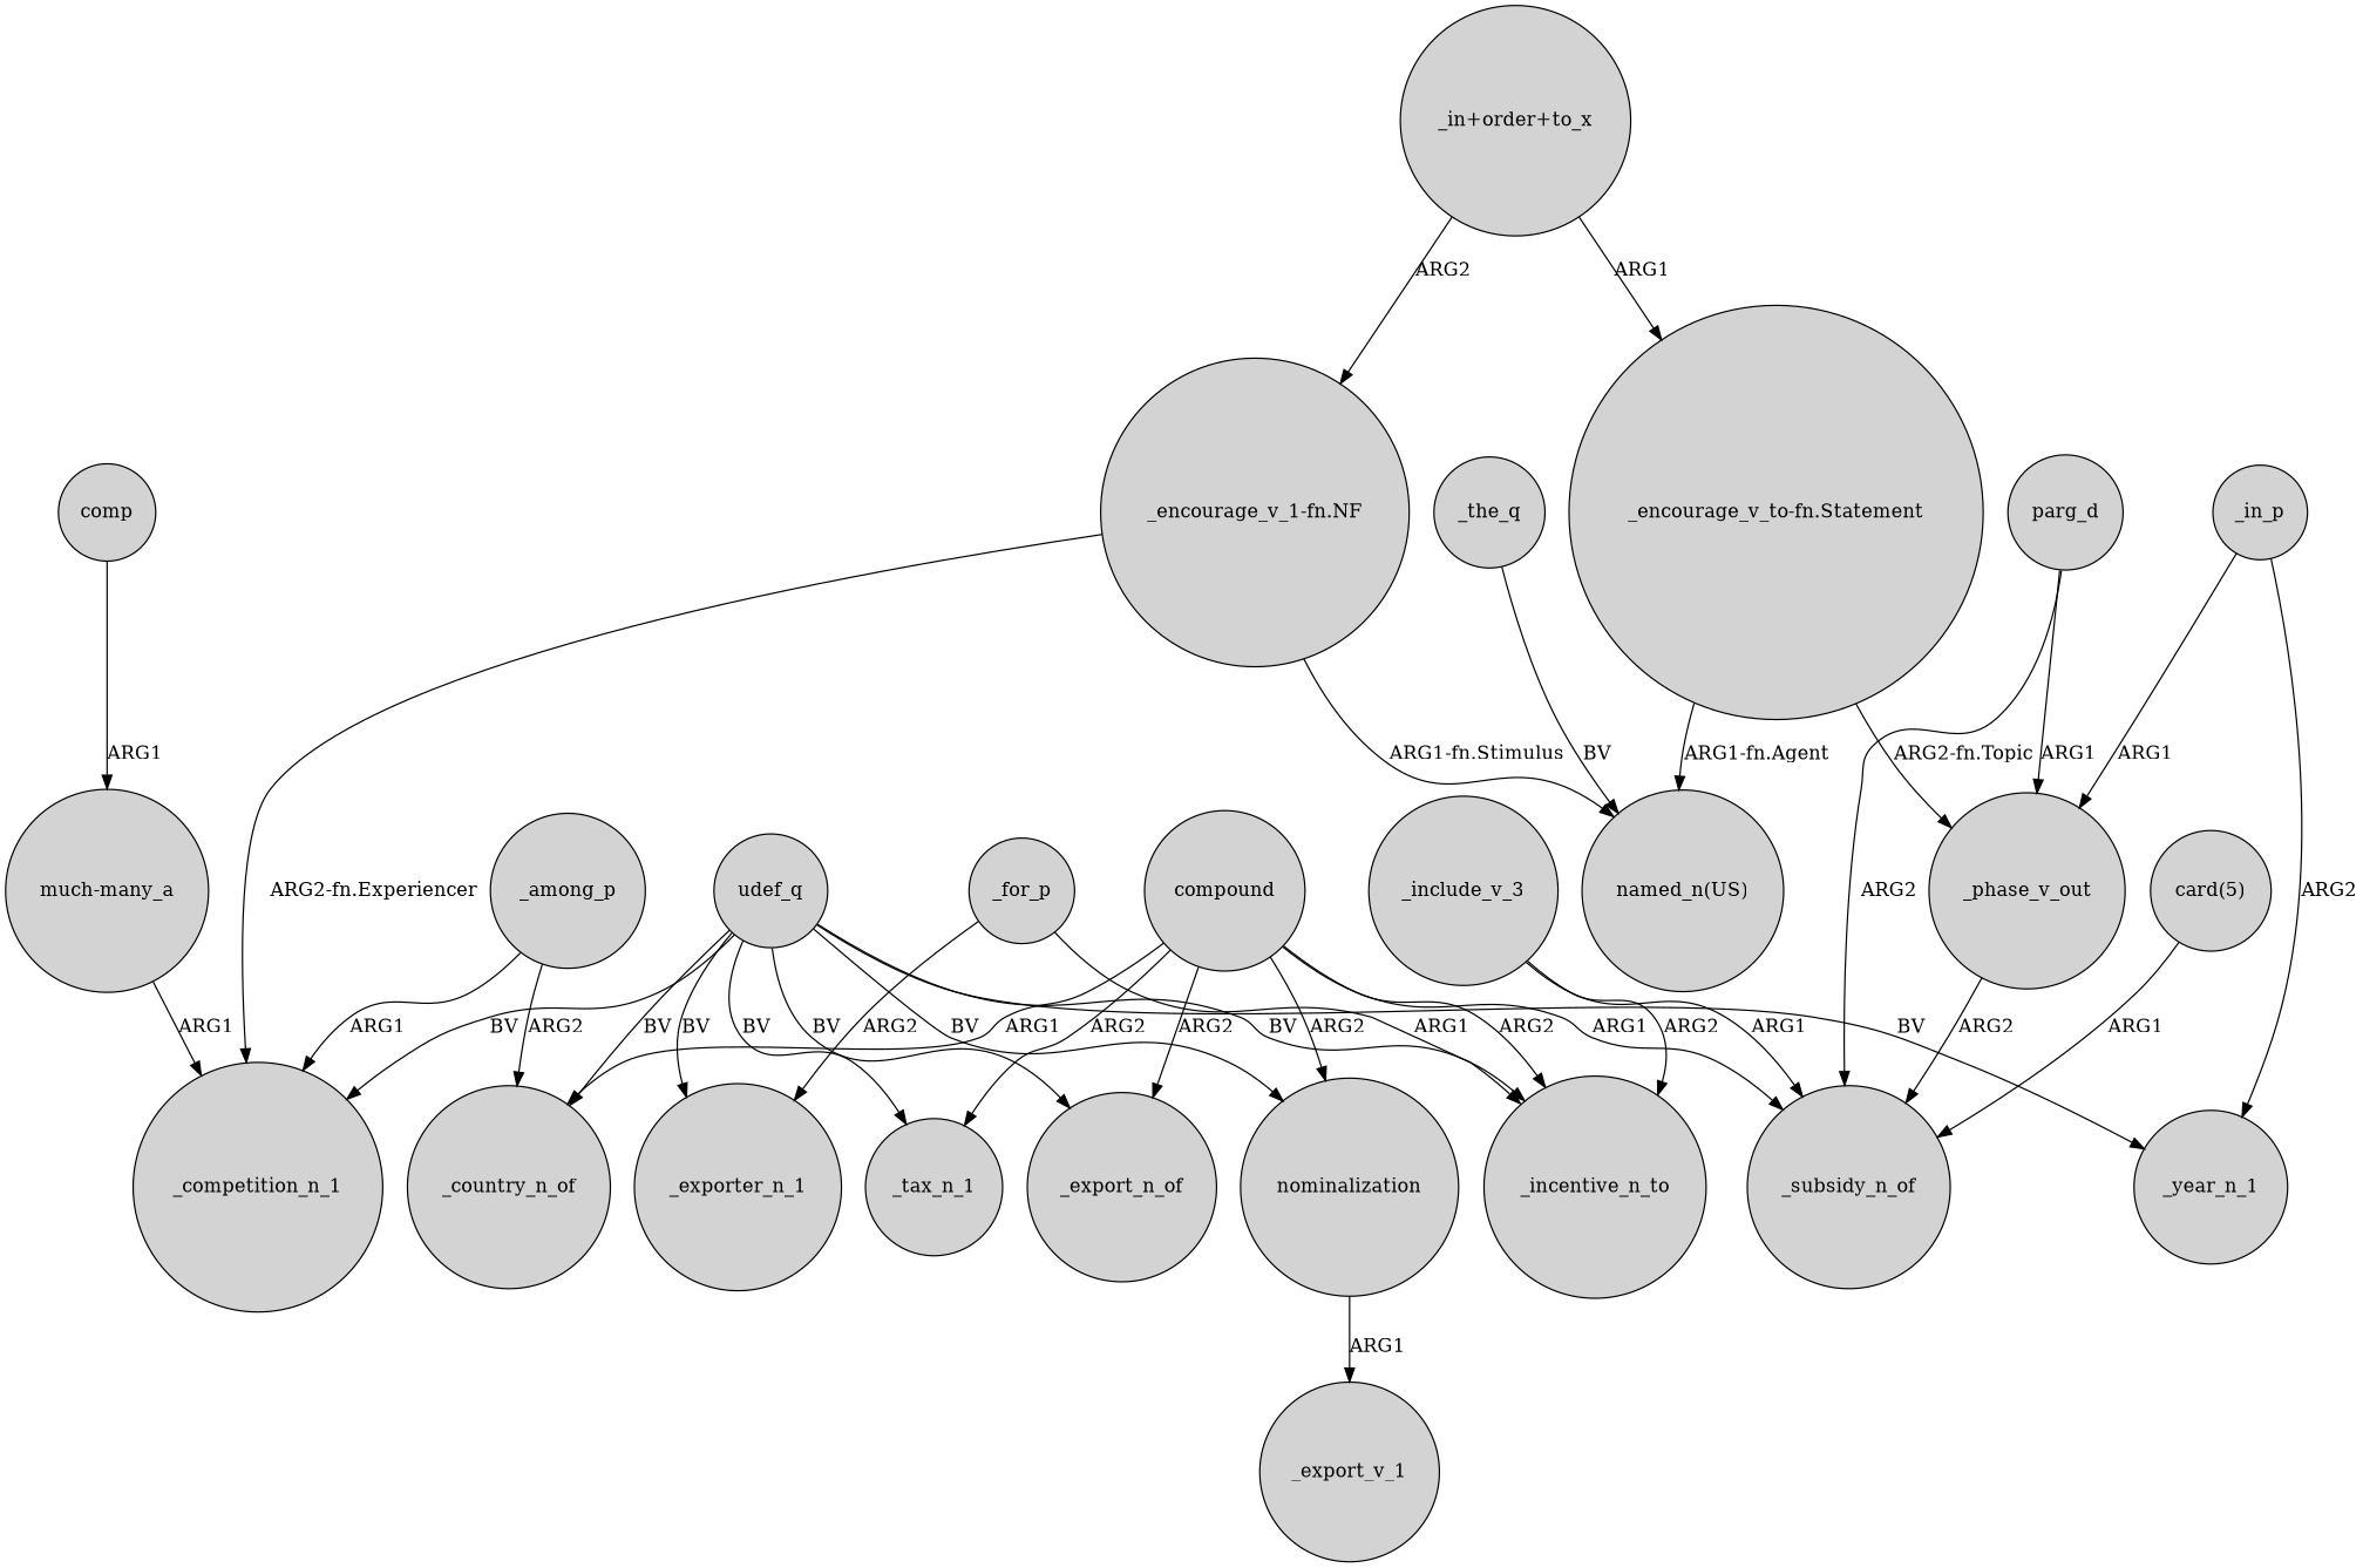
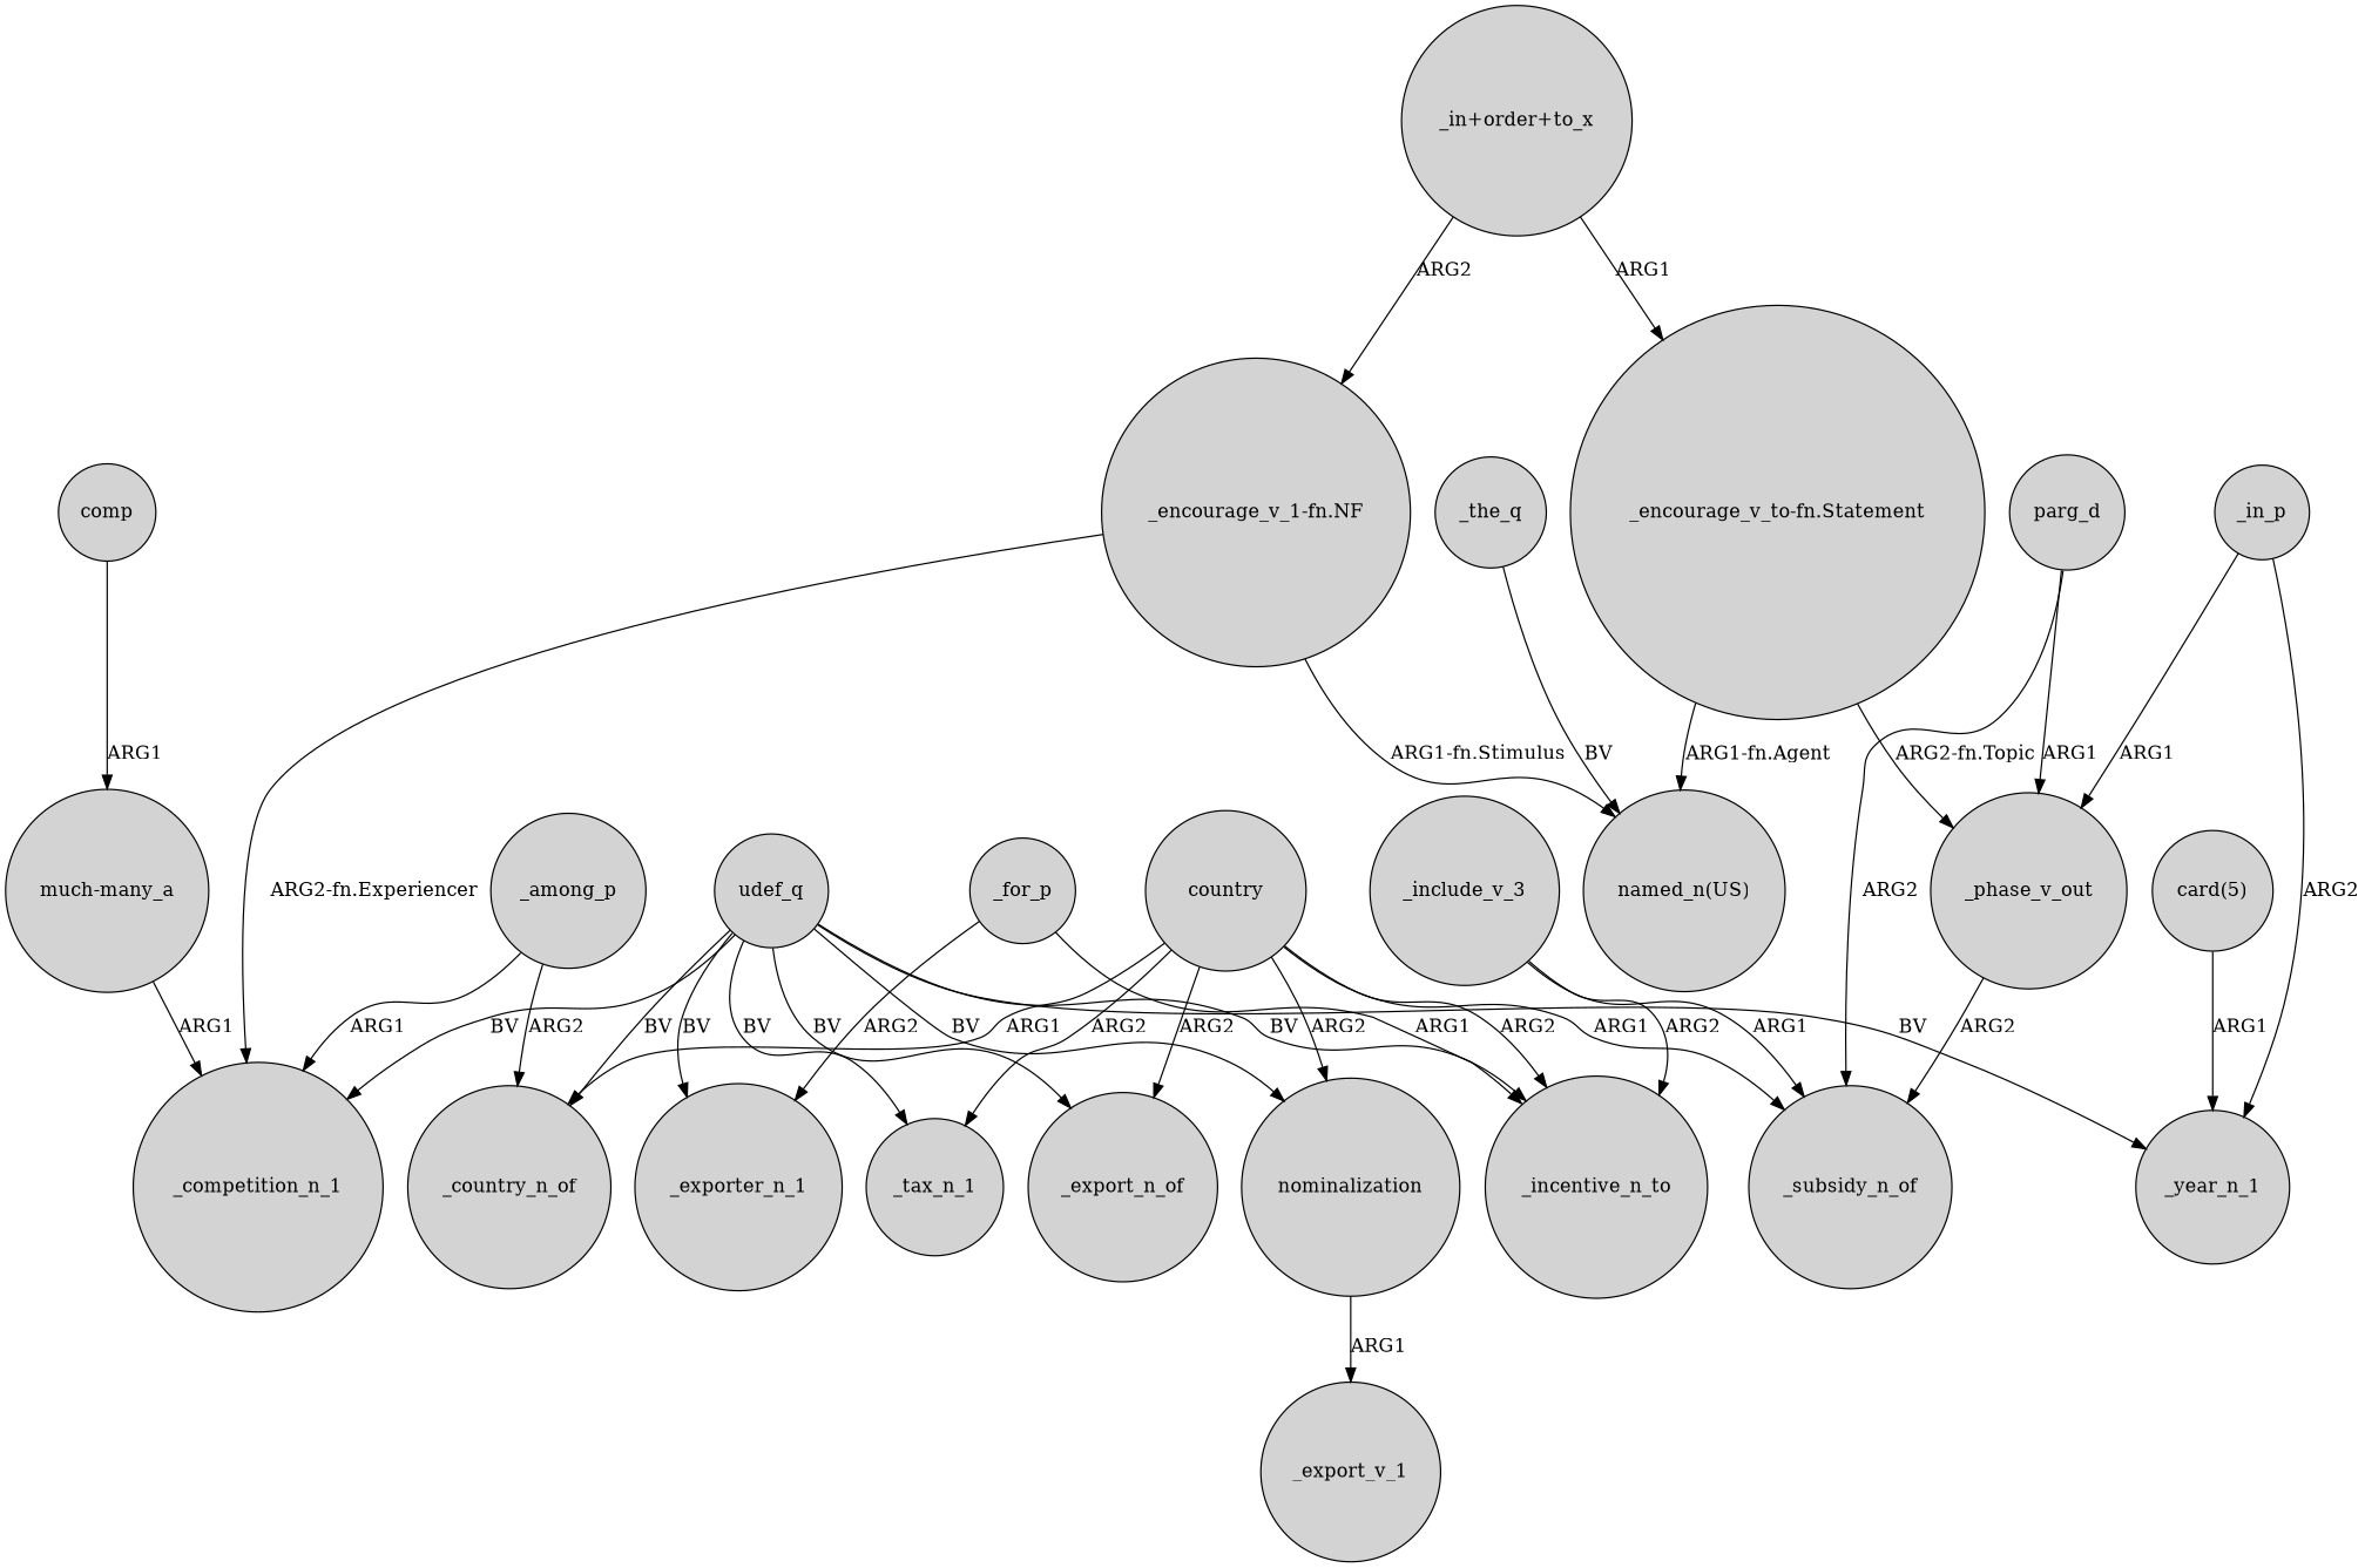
  digraph {
    node [shape=circle style=filled]
    _for_p
    _incentive_n_to
    _exporter_n_1
    udef_q
    _competition_n_1
    _year_n_1
    nominalization
    _country_n_of
    _tax_n_1
    _export_n_of
    _export_v_1
    _in_p
    _phase_v_out
    _subsidy_n_of
    "card(5)"
    n16 [label=_include_v_3]
    n17 [label="_encourage_v_to-fn.Statement"]
    "named_n(US)"
-   compound
+   compound [label=country]
    "_encourage_v_1-fn.NF"
    "much-many_a"
    "_in+order+to_x"
    _among_p
    _the_q
    comp
    parg_d
    _for_p -> _incentive_n_to [label=ARG1]
    _for_p -> _exporter_n_1 [label=ARG2]
    udef_q -> _incentive_n_to [label=BV]
    udef_q -> _exporter_n_1 [label=BV]
    udef_q -> _competition_n_1 [label=BV]
    udef_q -> _year_n_1 [label=BV]
    udef_q -> nominalization [label=BV]
    udef_q -> _country_n_of [label=BV]
    udef_q -> _tax_n_1 [label=BV]
    udef_q -> _export_n_of [label=BV]
    nominalization -> _export_v_1 [label=ARG1]
    _in_p -> _year_n_1 [label=ARG2]
    _in_p -> _phase_v_out [label=ARG1]
    _phase_v_out -> _subsidy_n_of [label=ARG2]
-   "card(5)" -> _subsidy_n_of [label=ARG1]
+   "card(5)" -> _year_n_1 [label=ARG1]
    n16 -> _incentive_n_to [label=ARG2]
    n16 -> _subsidy_n_of [label=ARG1]
    n17 -> _phase_v_out [label="ARG2-fn.Topic"]
    n17 -> "named_n(US)" [label="ARG1-fn.Agent"]
    compound -> _incentive_n_to [label=ARG2]
    compound -> nominalization [label=ARG2]
    compound -> _country_n_of [label=ARG1]
    compound -> _tax_n_1 [label=ARG2]
    compound -> _export_n_of [label=ARG2]
    compound -> _subsidy_n_of [label=ARG1]
    "_encourage_v_1-fn.NF" -> _competition_n_1 [label="ARG2-fn.Experiencer"]
    "_encourage_v_1-fn.NF" -> "named_n(US)" [label="ARG1-fn.Stimulus"]
    "much-many_a" -> _competition_n_1 [label=ARG1]
    "_in+order+to_x" -> n17 [label=ARG1]
    "_in+order+to_x" -> "_encourage_v_1-fn.NF" [label=ARG2]
    _among_p -> _competition_n_1 [label=ARG1]
    _among_p -> _country_n_of [label=ARG2]
    _the_q -> "named_n(US)" [label=BV]
    comp -> "much-many_a" [label=ARG1]
    parg_d -> _phase_v_out [label=ARG1]
    parg_d -> _subsidy_n_of [label=ARG2]
  }
